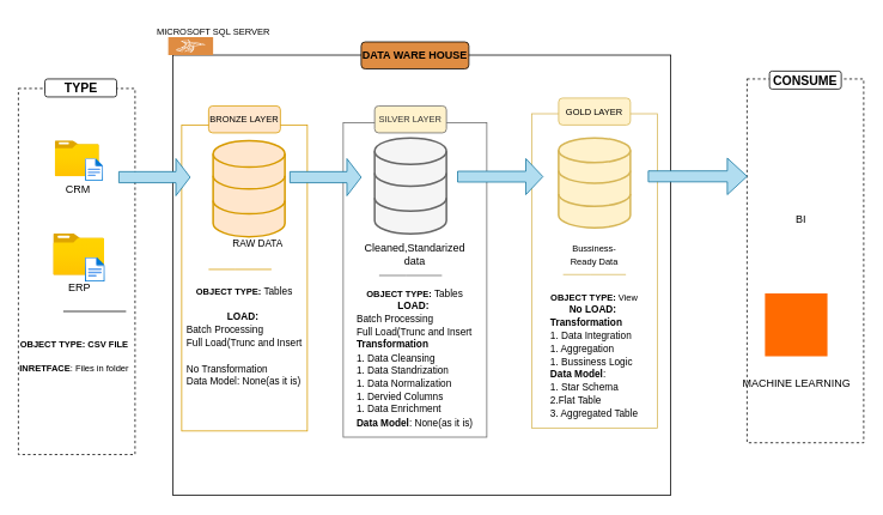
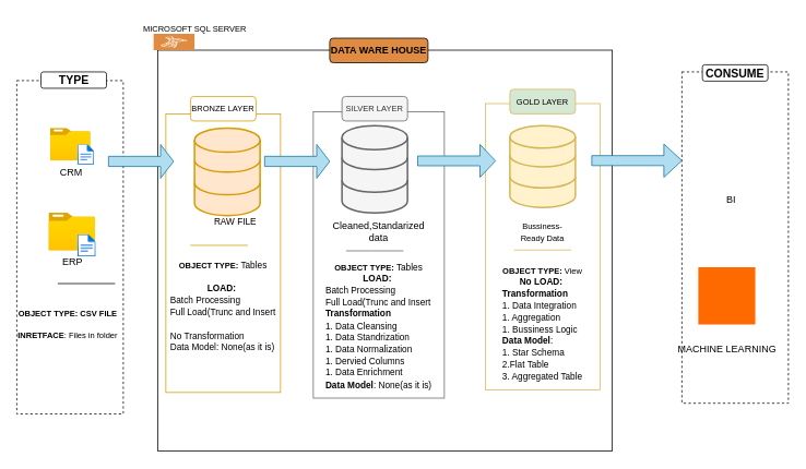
  <mxCell id="0" />
  <mxCell id="1" parent="0" />
  <mxCell id="2" value="" style="rounded=0;whiteSpace=wrap;html=1;fontSize=20;gradientColor=default;fillColor=none;dashed=1;" vertex="1" parent="1"><mxGeometry x="20" y="97.88" width="130" height="407.5" as="geometry" /></mxCell>
  <mxCell id="3" value="" style="rounded=0;whiteSpace=wrap;html=1;" vertex="1" parent="1"><mxGeometry x="192" y="60.68" width="555" height="490" as="geometry" /></mxCell>
  <mxCell id="4" value="&lt;font style=&quot;font-size: 14px;&quot;&gt;&lt;b&gt;TYPE&lt;/b&gt;&lt;/font&gt;" style="rounded=1;whiteSpace=wrap;html=1;gradientColor=none;fillColor=default;" vertex="1" parent="1"><mxGeometry x="49.54" y="87.25" width="80" height="20" as="geometry" /></mxCell>
  <mxCell id="5" value="&lt;font&gt;&lt;b&gt;DATA WARE HOUSE&lt;/b&gt;&lt;/font&gt;" style="rounded=1;whiteSpace=wrap;html=1;fillColor=#df8c42;" vertex="1" parent="1"><mxGeometry x="402" y="46" width="120" height="30" as="geometry" /></mxCell>
  <mxCell id="6" value="" style="rounded=0;whiteSpace=wrap;html=1;fontSize=20;gradientColor=default;fillColor=none;dashed=1;" vertex="1" parent="1"><mxGeometry x="832" y="87.25" width="130" height="405" as="geometry" /></mxCell>
  <mxCell id="7" value="&lt;span style=&quot;font-size: 14px;&quot;&gt;&lt;b&gt;CONSUME&lt;/b&gt;&lt;/span&gt;" style="rounded=1;whiteSpace=wrap;html=1;gradientColor=none;fillColor=default;" vertex="1" parent="1"><mxGeometry x="857" y="78.5" width="80" height="20" as="geometry" /></mxCell>
  <mxCell id="8" style="edgeStyle=orthogonalEdgeStyle;rounded=0;orthogonalLoop=1;jettySize=auto;html=1;exitX=0.5;exitY=1;exitDx=0;exitDy=0;" edge="1" parent="1" source="7" target="7"><mxGeometry relative="1" as="geometry" /></mxCell>
  <mxCell id="9" value="&lt;div&gt;&lt;br&gt;&lt;/div&gt;&lt;div&gt;&lt;br&gt;&lt;/div&gt;&lt;div&gt;&lt;br&gt;&lt;/div&gt;&lt;div&gt;&lt;br&gt;&lt;/div&gt;&lt;div&gt;&lt;br&gt;&lt;/div&gt;&lt;div&gt;&lt;br&gt;&lt;/div&gt;&lt;div&gt;&lt;br&gt;&lt;/div&gt;&lt;div&gt;&lt;br&gt;&lt;/div&gt;&lt;div&gt;&lt;br&gt;&lt;/div&gt;&lt;div&gt;&lt;b style=&quot;color: light-dark(rgb(0, 0, 0), rgb(255, 255, 255)); text-wrap-mode: nowrap; font-size: 10px; background-color: rgb(255, 255, 255);&quot;&gt;OBJECT TYPE: &lt;/b&gt;&lt;span style=&quot;color: light-dark(rgb(0, 0, 0), rgb(255, 255, 255)); text-wrap-mode: nowrap; background-color: rgb(255, 255, 255);&quot;&gt;&lt;font style=&quot;font-size: 11px;&quot;&gt;Tables&lt;/font&gt;&lt;/span&gt;&lt;/div&gt;&lt;div&gt;&lt;span style=&quot;color: light-dark(rgb(0, 0, 0), rgb(255, 255, 255)); text-wrap-mode: nowrap; font-size: 10px; background-color: rgb(255, 255, 255);&quot;&gt;&lt;br&gt;&lt;/span&gt;&lt;/div&gt;&lt;div&gt;&lt;b&gt;&lt;font style=&quot;font-size: 11px;&quot;&gt;LOAD:&amp;nbsp;&lt;/font&gt;&lt;/b&gt;&lt;/div&gt;&lt;div style=&quot;text-align: left;&quot;&gt;&lt;font style=&quot;font-size: 11px;&quot;&gt;Batch Processing&lt;/font&gt;&lt;/div&gt;&lt;div style=&quot;text-align: left;&quot;&gt;&lt;font style=&quot;font-size: 11px;&quot;&gt;Full Load(Trunc and Insert&lt;/font&gt;&lt;/div&gt;&lt;div style=&quot;text-align: left;&quot;&gt;&lt;font style=&quot;font-size: 11px;&quot;&gt;&lt;br&gt;&lt;/font&gt;&lt;/div&gt;&lt;div style=&quot;text-align: left;&quot;&gt;&lt;font style=&quot;font-size: 11px;&quot;&gt;No Transformation&amp;nbsp;&lt;/font&gt;&lt;/div&gt;&lt;div style=&quot;text-align: left;&quot;&gt;&lt;font style=&quot;font-size: 11px;&quot;&gt;Data Model: None(as it is)&lt;/font&gt;&lt;/div&gt;" style="rounded=0;whiteSpace=wrap;html=1;fillColor=none;strokeColor=#d79b00;" vertex="1" parent="1"><mxGeometry x="202" y="138.5" width="140" height="340.63" as="geometry" /></mxCell>
- <mxCell id="10" value="&lt;span style=&quot;font-size: 10px;&quot;&gt;BRONZE LAYER&lt;/span&gt;" style="rounded=1;whiteSpace=wrap;html=1;fillColor=#ffe6cc;strokeColor=#d79b00;align=center;verticalAlign=middle;" vertex="1" parent="1"><mxGeometry x="232" y="117.26" width="80" height="30" as="geometry" /></mxCell>
+ <mxCell id="10" value="&lt;span style=&quot;font-size: 10px;&quot;&gt;BRONZE LAYER&lt;/span&gt;" style="rounded=1;whiteSpace=wrap;html=1;fillColor=#ffffff;strokeColor=#d79b00;align=center;verticalAlign=middle;" vertex="1" parent="1"><mxGeometry x="232" y="117.26" width="80" height="30" as="geometry" /></mxCell>
  <mxCell id="11" value="&lt;div&gt;&lt;br&gt;&lt;/div&gt;&lt;div&gt;&lt;br&gt;&lt;/div&gt;&lt;div&gt;&lt;br&gt;&lt;/div&gt;&lt;div&gt;&lt;br&gt;&lt;/div&gt;&lt;div&gt;&lt;br&gt;&lt;/div&gt;&lt;div&gt;&lt;br&gt;&lt;/div&gt;&lt;div&gt;&lt;br&gt;&lt;/div&gt;&lt;div&gt;&lt;br&gt;&lt;/div&gt;&lt;div&gt;&lt;br&gt;&lt;/div&gt;&lt;div&gt;&lt;br&gt;&lt;/div&gt;&lt;div&gt;&lt;b style=&quot;background-color: transparent; color: rgb(0, 0, 0);&quot;&gt;&lt;font style=&quot;font-size: 11px;&quot;&gt;&lt;br&gt;&lt;/font&gt;&lt;/b&gt;&lt;/div&gt;&lt;div&gt;&lt;b style=&quot;background-color: transparent; color: rgb(0, 0, 0);&quot;&gt;&lt;font style=&quot;font-size: 11px;&quot;&gt;&lt;b style=&quot;text-wrap-mode: nowrap; color: light-dark(rgb(0, 0, 0), rgb(255, 255, 255)); font-size: 10px; background-color: rgb(255, 255, 255);&quot;&gt;&lt;br&gt;&lt;/b&gt;&lt;/font&gt;&lt;/b&gt;&lt;/div&gt;&lt;div&gt;&lt;b style=&quot;background-color: transparent; color: rgb(0, 0, 0);&quot;&gt;&lt;font style=&quot;font-size: 11px;&quot;&gt;&lt;b style=&quot;text-wrap-mode: nowrap; color: light-dark(rgb(0, 0, 0), rgb(255, 255, 255)); font-size: 10px; background-color: rgb(255, 255, 255);&quot;&gt;OBJECT TYPE:&amp;nbsp;&lt;/b&gt;&lt;span style=&quot;font-size: 12px; font-weight: normal; text-wrap-mode: nowrap; color: light-dark(rgb(0, 0, 0), rgb(255, 255, 255)); background-color: rgb(255, 255, 255);&quot;&gt;&lt;font style=&quot;font-size: 11px;&quot;&gt;Tables&lt;/font&gt;&lt;/span&gt;&lt;/font&gt;&lt;/b&gt;&lt;/div&gt;&lt;div&gt;&lt;b style=&quot;background-color: transparent; color: rgb(0, 0, 0);&quot;&gt;&lt;font style=&quot;font-size: 11px;&quot;&gt;LOAD:&amp;nbsp;&lt;/font&gt;&lt;/b&gt;&lt;/div&gt;&lt;div&gt;&lt;div style=&quot;color: rgb(0, 0, 0); text-align: left;&quot;&gt;&lt;font style=&quot;font-size: 11px;&quot;&gt;Batch Processing&lt;/font&gt;&lt;/div&gt;&lt;div style=&quot;color: rgb(0, 0, 0); text-align: left;&quot;&gt;&lt;font style=&quot;font-size: 11px;&quot;&gt;Full Load(Trunc and Insert&lt;/font&gt;&lt;/div&gt;&lt;div style=&quot;color: rgb(0, 0, 0); text-align: left;&quot;&gt;&lt;span style=&quot;font-size: 11px; background-color: transparent;&quot;&gt;&lt;b&gt;Transformation&lt;/b&gt;&lt;/span&gt;&lt;/div&gt;&lt;div style=&quot;color: rgb(0, 0, 0); text-align: left;&quot;&gt;&lt;span style=&quot;font-size: 11px; background-color: transparent;&quot;&gt;1. Data Cleansing&amp;nbsp;&lt;/span&gt;&lt;/div&gt;&lt;div style=&quot;color: rgb(0, 0, 0); text-align: left;&quot;&gt;&lt;span style=&quot;font-size: 11px;&quot;&gt;1. Data Standrization&lt;/span&gt;&lt;/div&gt;&lt;div style=&quot;color: rgb(0, 0, 0); text-align: left;&quot;&gt;&lt;span style=&quot;font-size: 11px;&quot;&gt;1. Data Normalization&lt;/span&gt;&lt;/div&gt;&lt;div style=&quot;color: rgb(0, 0, 0); text-align: left;&quot;&gt;&lt;span style=&quot;font-size: 11px;&quot;&gt;1. Dervied Columns&lt;/span&gt;&lt;/div&gt;&lt;div style=&quot;color: rgb(0, 0, 0); text-align: left;&quot;&gt;&lt;span style=&quot;font-size: 11px;&quot;&gt;1. Data Enrichment&lt;/span&gt;&lt;/div&gt;&lt;div style=&quot;color: rgb(0, 0, 0); text-align: left;&quot;&gt;&lt;span style=&quot;font-size: 11px; background-color: transparent;&quot;&gt;&lt;b&gt;Data Model&lt;/b&gt;: None(as it is)&lt;/span&gt;&lt;/div&gt;&lt;/div&gt;" style="rounded=0;whiteSpace=wrap;html=1;fillColor=none;strokeColor=#666666;fontColor=#333333;" vertex="1" parent="1"><mxGeometry x="382" y="136" width="160" height="350.01" as="geometry" /></mxCell>
  <mxCell id="12" value="&lt;div&gt;&lt;br&gt;&lt;/div&gt;&lt;div&gt;&lt;br&gt;&lt;/div&gt;&lt;div&gt;&lt;br&gt;&lt;/div&gt;&lt;div&gt;&lt;br&gt;&lt;/div&gt;&lt;div&gt;&lt;br&gt;&lt;/div&gt;&lt;div&gt;&lt;br&gt;&lt;/div&gt;&lt;div&gt;&lt;br&gt;&lt;/div&gt;&lt;div&gt;&lt;br&gt;&lt;/div&gt;&lt;div&gt;&lt;br&gt;&lt;/div&gt;&lt;div&gt;&lt;br&gt;&lt;/div&gt;&lt;div&gt;&lt;br&gt;&lt;/div&gt;&lt;div&gt;&lt;br&gt;&lt;/div&gt;&lt;div&gt;&lt;br&gt;&lt;/div&gt;&lt;div&gt;&lt;span style=&quot;background-color: transparent; color: rgb(0, 0, 0);&quot;&gt;&lt;font style=&quot;font-size: 11px;&quot;&gt;&lt;b style=&quot;font-weight: bold; text-wrap-mode: nowrap; color: light-dark(rgb(0, 0, 0), rgb(255, 255, 255)); font-size: 10px; background-color: rgb(255, 255, 255);&quot;&gt;OBJECT TYPE: &lt;/b&gt;&lt;span style=&quot;text-wrap-mode: nowrap; color: light-dark(rgb(0, 0, 0), rgb(255, 255, 255)); font-size: 10px; background-color: rgb(255, 255, 255);&quot;&gt;View&lt;/span&gt;&lt;/font&gt;&lt;/span&gt;&lt;/div&gt;&lt;div&gt;&lt;div style=&quot;color: rgb(51, 51, 51);&quot;&gt;&lt;b style=&quot;background-color: transparent; color: rgb(0, 0, 0);&quot;&gt;&lt;font style=&quot;font-size: 11px;&quot;&gt;No LOAD:&amp;nbsp;&lt;/font&gt;&lt;/b&gt;&lt;/div&gt;&lt;div style=&quot;color: rgb(51, 51, 51);&quot;&gt;&lt;div style=&quot;color: rgb(0, 0, 0); text-align: left;&quot;&gt;&lt;span style=&quot;font-size: 11px; background-color: transparent;&quot;&gt;&lt;b&gt;Transformation&lt;/b&gt;&lt;/span&gt;&lt;/div&gt;&lt;div style=&quot;color: rgb(0, 0, 0); text-align: left;&quot;&gt;&lt;span style=&quot;font-size: 11px; background-color: transparent;&quot;&gt;1. Data Integration&lt;/span&gt;&lt;/div&gt;&lt;div style=&quot;color: rgb(0, 0, 0); text-align: left;&quot;&gt;&lt;span style=&quot;font-size: 11px;&quot;&gt;1. Aggregation&lt;/span&gt;&lt;/div&gt;&lt;div style=&quot;color: rgb(0, 0, 0); text-align: left;&quot;&gt;&lt;span style=&quot;font-size: 11px;&quot;&gt;1. Bussiness Logic&lt;/span&gt;&lt;/div&gt;&lt;div style=&quot;color: rgb(0, 0, 0); text-align: left;&quot;&gt;&lt;span style=&quot;font-size: 11px; background-color: transparent;&quot;&gt;&lt;b&gt;Data Model&lt;/b&gt;:&lt;/span&gt;&lt;/div&gt;&lt;div style=&quot;color: rgb(0, 0, 0); text-align: left;&quot;&gt;&lt;span style=&quot;font-size: 11px; background-color: transparent;&quot;&gt;1. Star Schema&lt;/span&gt;&lt;/div&gt;&lt;div style=&quot;color: rgb(0, 0, 0); text-align: left;&quot;&gt;&lt;span style=&quot;font-size: 11px; background-color: transparent;&quot;&gt;2.Flat Table&lt;/span&gt;&lt;/div&gt;&lt;div style=&quot;color: rgb(0, 0, 0); text-align: left;&quot;&gt;&lt;span style=&quot;font-size: 11px; background-color: transparent;&quot;&gt;3. Aggregated Table&lt;/span&gt;&lt;/div&gt;&lt;/div&gt;&lt;/div&gt;" style="rounded=0;whiteSpace=wrap;html=1;fillColor=none;strokeColor=#d6b656;" vertex="1" parent="1"><mxGeometry x="592" y="126" width="140" height="350" as="geometry" /></mxCell>
- <mxCell id="13" value="&lt;span style=&quot;font-size: 10px;&quot;&gt;SILVER LAYER&lt;/span&gt;" style="rounded=1;whiteSpace=wrap;html=1;fillColor=#fff2cc;strokeColor=#666666;align=center;verticalAlign=middle;fontColor=#333333;" vertex="1" parent="1"><mxGeometry x="417" y="117.26" width="80" height="30" as="geometry" /></mxCell>
- <mxCell id="14" value="&lt;span style=&quot;font-size: 10px;&quot;&gt;GOLD LAYER&lt;/span&gt;" style="rounded=1;whiteSpace=wrap;html=1;fillColor=#fff2cc;strokeColor=#d6b656;align=center;verticalAlign=middle;" vertex="1" parent="1"><mxGeometry x="622" y="108.5" width="80" height="30" as="geometry" /></mxCell>
+ <mxCell id="13" value="&lt;span style=&quot;font-size: 10px;&quot;&gt;SILVER LAYER&lt;/span&gt;" style="rounded=1;whiteSpace=wrap;html=1;fillColor=#f5f5f5;strokeColor=#666666;align=center;verticalAlign=middle;fontColor=#333333;" vertex="1" parent="1"><mxGeometry x="417" y="117.26" width="80" height="30" as="geometry" /></mxCell>
+ <mxCell id="14" value="&lt;span style=&quot;font-size: 10px;&quot;&gt;GOLD LAYER&lt;/span&gt;" style="rounded=1;whiteSpace=wrap;html=1;fillColor=#d5e8d4;strokeColor=#d6b656;align=center;verticalAlign=middle;" vertex="1" parent="1"><mxGeometry x="622" y="108.5" width="80" height="30" as="geometry" /></mxCell>
  <mxCell id="15" value="CRM" style="image;aspect=fixed;html=1;points=[];align=center;fontSize=12;image=img/lib/azure2/general/Folder_Blank.svg;" vertex="1" parent="1"><mxGeometry x="61.02" y="156" width="49.28" height="40" as="geometry" /></mxCell>
  <mxCell id="16" value="" style="image;aspect=fixed;html=1;points=[];align=center;fontSize=12;image=img/lib/azure2/general/File.svg;" vertex="1" parent="1"><mxGeometry x="94.57" y="176" width="20.35" height="25.07" as="geometry" /></mxCell>
  <mxCell id="17" value="ERP" style="image;aspect=fixed;html=1;points=[];align=center;fontSize=12;image=img/lib/azure2/general/Folder_Blank.svg;" vertex="1" parent="1"><mxGeometry x="59.17" y="259.75" width="56.98" height="46.25" as="geometry" /></mxCell>
  <mxCell id="18" value="" style="image;aspect=fixed;html=1;points=[];align=center;fontSize=12;image=img/lib/azure2/general/File.svg;" vertex="1" parent="1"><mxGeometry x="94.57" y="286" width="22.32" height="27.5" as="geometry" /></mxCell>
  <mxCell id="19" value="&lt;font style=&quot;font-size: 10px;&quot;&gt;&lt;b style=&quot;&quot;&gt;OBJECT TYPE: CSV FILE&lt;/b&gt;&lt;/font&gt;&lt;div&gt;&lt;span style=&quot;font-size: 10px;&quot;&gt;&lt;b&gt;&lt;br&gt;&lt;/b&gt;&lt;/span&gt;&lt;div&gt;&lt;font style=&quot;font-size: 10px;&quot;&gt;&lt;b style=&quot;&quot;&gt;INRETFACE&lt;/b&gt;: Files in folder&lt;/font&gt;&lt;/div&gt;&lt;/div&gt;" style="endArrow=none;html=1;rounded=0;" edge="1" parent="1"><mxGeometry x="0.657" y="50" width="50" height="50" relative="1" as="geometry"><mxPoint x="140" y="346" as="sourcePoint" /><mxPoint x="70" y="346" as="targetPoint" /><mxPoint as="offset" /></mxGeometry></mxCell>
  <mxCell id="20" value="" style="html=1;verticalLabelPosition=bottom;align=center;labelBackgroundColor=#ffffff;verticalAlign=top;strokeWidth=2;strokeColor=#666666;shadow=0;dashed=0;shape=mxgraph.ios7.icons.data;fillColor=#f5f5f5;fontColor=#333333;" vertex="1" parent="1"><mxGeometry x="417" y="152.88" width="80" height="106.87" as="geometry" /></mxCell>
  <mxCell id="21" value="" style="html=1;verticalLabelPosition=bottom;align=center;labelBackgroundColor=#ffffff;verticalAlign=top;strokeWidth=2;strokeColor=#d6b656;shadow=0;dashed=0;shape=mxgraph.ios7.icons.data;fillColor=#fff2cc;" vertex="1" parent="1"><mxGeometry x="622" y="152.88" width="80" height="100" as="geometry" /></mxCell>
  <mxCell id="22" value="" style="html=1;verticalLabelPosition=bottom;align=center;labelBackgroundColor=#ffffff;verticalAlign=top;strokeWidth=2;strokeColor=#d79b00;shadow=0;dashed=0;shape=mxgraph.ios7.icons.data;fillColor=#ffe6cc;" vertex="1" parent="1"><mxGeometry x="237" y="156" width="80" height="106.87" as="geometry" /></mxCell>
  <mxCell id="23" value="" style="shape=singleArrow;whiteSpace=wrap;html=1;fillColor=#b1ddf0;strokeColor=#10739e;" vertex="1" parent="1"><mxGeometry x="132" y="176" width="79.38" height="41.25" as="geometry" /></mxCell>
  <mxCell id="24" value="" style="shape=singleArrow;whiteSpace=wrap;html=1;fillColor=#b1ddf0;strokeColor=#10739e;" vertex="1" parent="1"><mxGeometry x="322.62" y="176" width="79.38" height="41.25" as="geometry" /></mxCell>
  <mxCell id="25" value="" style="shape=singleArrow;whiteSpace=wrap;html=1;fillColor=#b1ddf0;strokeColor=#10739e;" vertex="1" parent="1"><mxGeometry x="509.5" y="176" width="95" height="40" as="geometry" /></mxCell>
  <mxCell id="26" value="" style="shape=singleArrow;whiteSpace=wrap;html=1;fillColor=#b1ddf0;strokeColor=#10739e;" vertex="1" parent="1"><mxGeometry x="722" y="175.38" width="110" height="40.62" as="geometry" /></mxCell>
- <mxCell id="27" value="&lt;font style=&quot;font-size: 11px;&quot;&gt;RAW DATA&lt;/font&gt;" style="text;html=1;align=center;verticalAlign=middle;whiteSpace=wrap;rounded=0;" vertex="1" parent="1"><mxGeometry x="257" y="256" width="60" height="30" as="geometry" /></mxCell>
+ <mxCell id="27" value="&lt;font style=&quot;font-size: 11px;&quot;&gt;RAW FILE&lt;/font&gt;" style="text;html=1;align=center;verticalAlign=middle;whiteSpace=wrap;rounded=0;" vertex="1" parent="1"><mxGeometry x="257" y="256" width="60" height="30" as="geometry" /></mxCell>
  <mxCell id="28" value="Cleaned,Standarized data&lt;div&gt;&lt;br&gt;&lt;/div&gt;" style="text;html=1;align=center;verticalAlign=middle;whiteSpace=wrap;rounded=0;" vertex="1" parent="1"><mxGeometry x="432" y="275" width="60" height="30" as="geometry" /></mxCell>
  <mxCell id="29" value="&lt;font style=&quot;font-size: 10px;&quot;&gt;B&lt;font style=&quot;&quot;&gt;ussiness-Ready D&lt;/font&gt;ata&lt;/font&gt;" style="text;html=1;align=center;verticalAlign=middle;whiteSpace=wrap;rounded=0;" vertex="1" parent="1"><mxGeometry x="632" y="268" width="60" height="30" as="geometry" /></mxCell>
  <mxCell id="30" value="" style="endArrow=none;html=1;rounded=0;fillColor=#fff2cc;strokeColor=#d6b656;" edge="1" parent="1"><mxGeometry width="50" height="50" relative="1" as="geometry"><mxPoint x="627" y="305" as="sourcePoint" /><mxPoint x="697" y="305" as="targetPoint" /><Array as="points"><mxPoint x="657" y="305" /></Array></mxGeometry></mxCell>
  <mxCell id="31" value="" style="endArrow=none;html=1;rounded=0;fillColor=#ffe6cc;strokeColor=#d79b00;" edge="1" parent="1"><mxGeometry width="50" height="50" relative="1" as="geometry"><mxPoint x="232" y="299.25" as="sourcePoint" /><mxPoint x="302" y="299.25" as="targetPoint" /><Array as="points"><mxPoint x="262" y="299.25" /></Array></mxGeometry></mxCell>
  <mxCell id="32" value="" style="endArrow=none;html=1;rounded=0;fillColor=#f5f5f5;strokeColor=#666666;" edge="1" parent="1"><mxGeometry width="50" height="50" relative="1" as="geometry"><mxPoint x="422" y="306" as="sourcePoint" /><mxPoint x="492" y="306" as="targetPoint" /><Array as="points"><mxPoint x="452" y="306" /></Array></mxGeometry></mxCell>
  <mxCell id="33" value="BI" style="image;aspect=fixed;html=1;points=[];align=center;fontSize=12;image=img/lib/azure2/power_platform/PowerBI.svg;" vertex="1" parent="1"><mxGeometry x="869.76" y="171" width="44.06" height="58.74" as="geometry" /></mxCell>
  <mxCell id="34" value="&lt;div&gt;&lt;br&gt;&lt;/div&gt;&lt;div&gt;&lt;br&gt;&lt;/div&gt;&lt;div&gt;&lt;br&gt;&lt;/div&gt;&lt;div&gt;&lt;br&gt;&lt;/div&gt;&lt;div&gt;&lt;br&gt;&lt;/div&gt;&lt;div&gt;&lt;br&gt;&lt;/div&gt;&lt;div&gt;&lt;br&gt;&lt;/div&gt;&lt;div&gt;&lt;br&gt;&lt;/div&gt;&lt;div&gt;&lt;br&gt;&lt;/div&gt;&lt;div&gt;&lt;br&gt;&lt;/div&gt;MACHINE LEARNING&lt;div&gt;&lt;br&gt;&lt;/div&gt;" style="points=[];aspect=fixed;html=1;align=center;shadow=0;dashed=0;fillColor=#FF6A00;strokeColor=none;shape=mxgraph.alibaba_cloud.machine_learning;" vertex="1" parent="1"><mxGeometry x="852" y="326" width="69.58" height="70" as="geometry" /></mxCell>
  <mxCell id="35" value="" style="sketch=0;pointerEvents=1;shadow=0;dashed=0;html=1;strokeColor=none;fillColor=#DF8C42;labelPosition=center;verticalLabelPosition=bottom;verticalAlign=top;align=center;outlineConnect=0;shape=mxgraph.veeam2.microsoft_sql;" vertex="1" parent="1"><mxGeometry x="187" y="40.68" width="50" height="20" as="geometry" /></mxCell>
  <mxCell id="36" value="&lt;font style=&quot;font-size: 10px;&quot;&gt;MICROSOFT SQL SERVER&lt;/font&gt;&lt;div&gt;&lt;br&gt;&lt;/div&gt;" style="text;html=1;align=center;verticalAlign=middle;resizable=0;points=[];autosize=1;strokeColor=none;fillColor=none;" vertex="1" parent="1"><mxGeometry x="162" y="20.68" width="150" height="40" as="geometry" /></mxCell>
